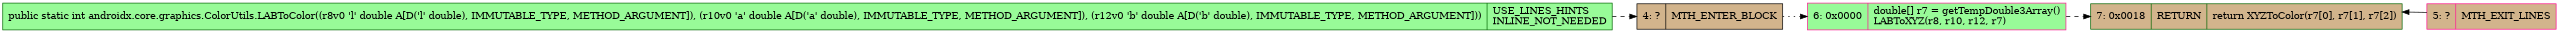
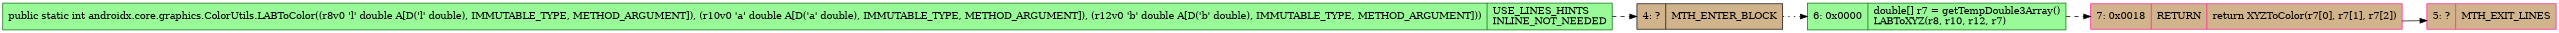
  digraph {
    rankdir=LR
    node [color=darkgreen fillcolor=tan shape=record style=filled]
    edge [style=dashed]
    n1 [color=black label="{4\:\ ?|MTH_ENTER_BLOCK\l}"]
-   n2 [color=deeppink fillcolor=palegreen label="{6\:\ 0x0000|double[] r7 = getTempDouble3Array()\lLABToXYZ(r8, r10, r12, r7)\l}"]
-   n3 [label="{7\:\ 0x0018|RETURN\l|return XYZToColor(r7[0], r7[1], r7[2])\l}"]
+   n2 [fillcolor=palegreen label="{6\:\ 0x0000|double[] r7 = getTempDouble3Array()\lLABToXYZ(r8, r10, r12, r7)\l}"]
+   n3 [color=deeppink label="{7\:\ 0x0018|RETURN\l|return XYZToColor(r7[0], r7[1], r7[2])\l}"]
    n4 [color=deeppink label="{5\:\ ?|MTH_EXIT_LINES\l}"]
    n5 [fillcolor=palegreen label="{public static int androidx.core.graphics.ColorUtils.LABToColor((r8v0 'l' double A[D('l' double), IMMUTABLE_TYPE, METHOD_ARGUMENT]), (r10v0 'a' double A[D('a' double), IMMUTABLE_TYPE, METHOD_ARGUMENT]), (r12v0 'b' double A[D('b' double), IMMUTABLE_TYPE, METHOD_ARGUMENT]))  | USE_LINES_HINTS\lINLINE_NOT_NEEDED\l}"]
    n1 -> n2 [style=dotted]
    n2 -> n3
-   n4 -> n3 [style=solid]
+   n3 -> n4 [style=solid]
    n5 -> n1
  }
